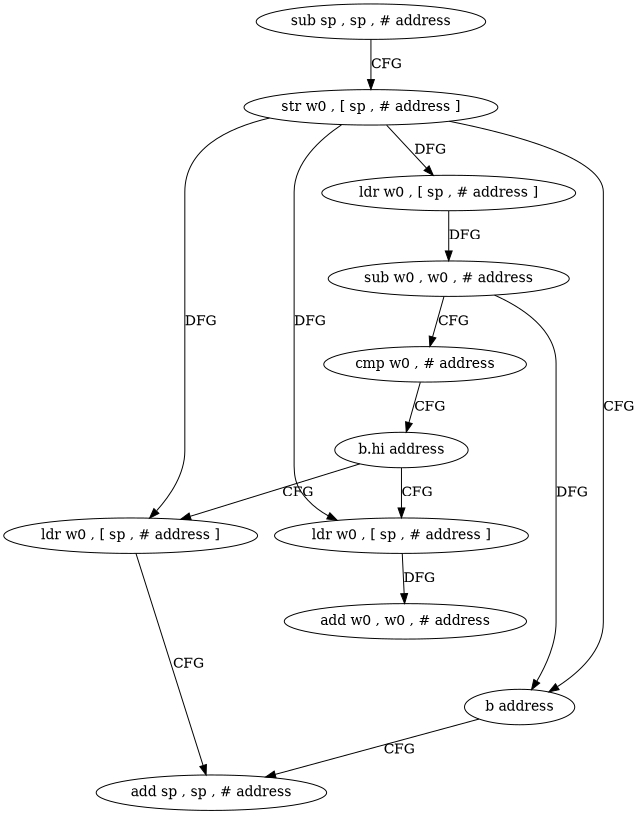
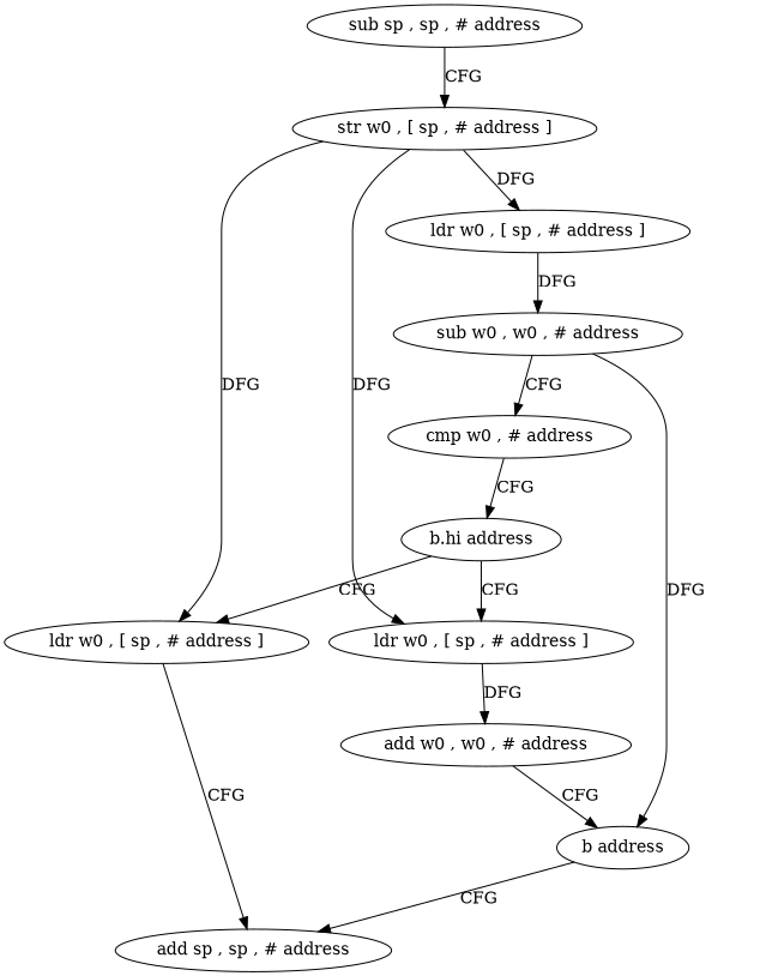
  digraph {
    n1 [label="sub sp , sp , # address"]
    n2 [label="str w0 , [ sp , # address ]"]
    n3 [label="ldr w0 , [ sp , # address ]"]
    n4 [label="ldr w0 , [ sp , # address ]"]
    n5 [label="ldr w0 , [ sp , # address ]"]
    n6 [label="sub w0 , w0 , # address"]
    n7 [label="add sp , sp , # address"]
    n8 [label="add w0 , w0 , # address"]
    n9 [label="cmp w0 , # address"]
    n10 [label="b address"]
    n11 [label="b.hi address"]
    n1 -> n2 [label=CFG]
    n2 -> n3 [label=DFG]
    n2 -> n4 [label=DFG]
    n2 -> n5 [label=DFG]
    n3 -> n6 [label=DFG]
    n4 -> n7 [label=CFG]
    n5 -> n8 [label=DFG]
    n6 -> n9 [label=CFG]
    n6 -> n10 [label=DFG]
-   n2 -> n10 [label=CFG]
+   n8 -> n10 [label=CFG]
    n9 -> n11 [label=CFG]
    n10 -> n7 [label=CFG]
    n11 -> n4 [label=CFG]
    n11 -> n5 [label=CFG]
  }
